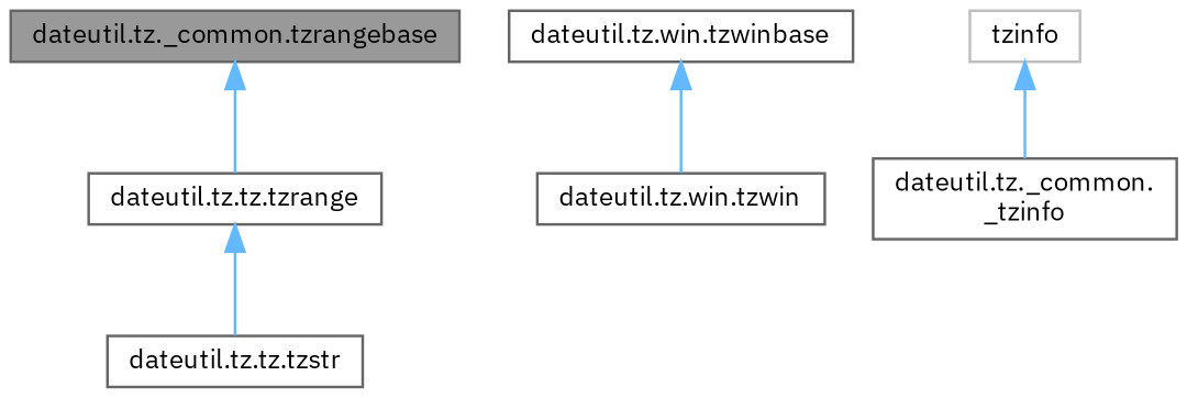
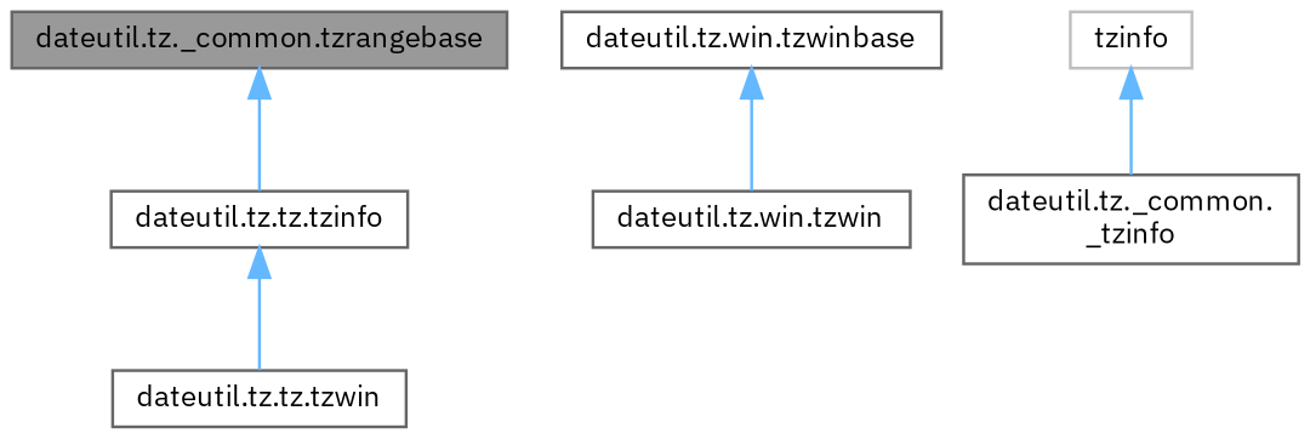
  digraph {
    fontname="IBM Plex Sans"
    node [color=gray40 fillcolor=white fontname="IBM Plex Sans" fontsize=10 shape=box style=filled]
    edge [color=steelblue1 dir=back fontname="IBM Plex Sans" fontsize=10 labelfontname=Helvetica labelfontsize=10 style=solid]
    n1 [fillcolor=grey60 fontcolor=black height=0.2 label="dateutil.tz._common.tzrangebase" width=0.4]
-   n2 [height=0.2 label="dateutil.tz.tz.tzrange" width=0.4]
-   n3 [height=0.2 label="dateutil.tz.tz.tzstr" width=0.4]
+   n2 [height=0.2 label="dateutil.tz.tz.tzinfo" width=0.4]
+   n3 [height=0.2 label="dateutil.tz.tz.tzwin" width=0.4]
    n4 [height=0.2 label="dateutil.tz.win.tzwinbase" width=0.4]
    n5 [height=0.2 label="dateutil.tz.win.tzwin" width=0.4]
    n6 [height=0.2 label="dateutil.tz._common.\l_tzinfo" width=0.4]
    n7 [color=grey75 height=0.2 label=tzinfo width=0.4]
    n1 -> n2
    n2 -> n3
    n4 -> n5
    n7 -> n6
  }
